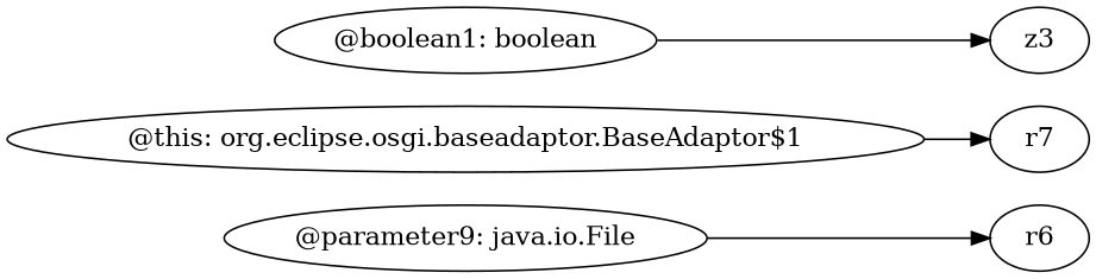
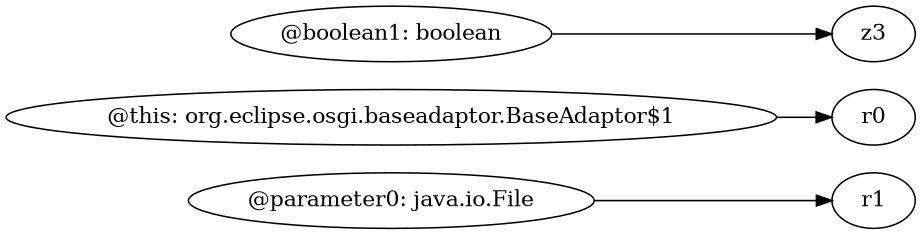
  digraph {
    rankdir=LR
-   n1 [label="@parameter9: java.io.File"]
-   n2 [label=r6]
+   n1 [label="@parameter0: java.io.File"]
+   n2 [label=r1]
    n3 [label="@this: org.eclipse.osgi.baseadaptor.BaseAdaptor$1"]
-   n4 [label=r7]
+   n4 [label=r0]
    n5 [label="@boolean1: boolean"]
    n6 [label=z3]
    n1 -> n2
    n3 -> n4
    n5 -> n6
  }
